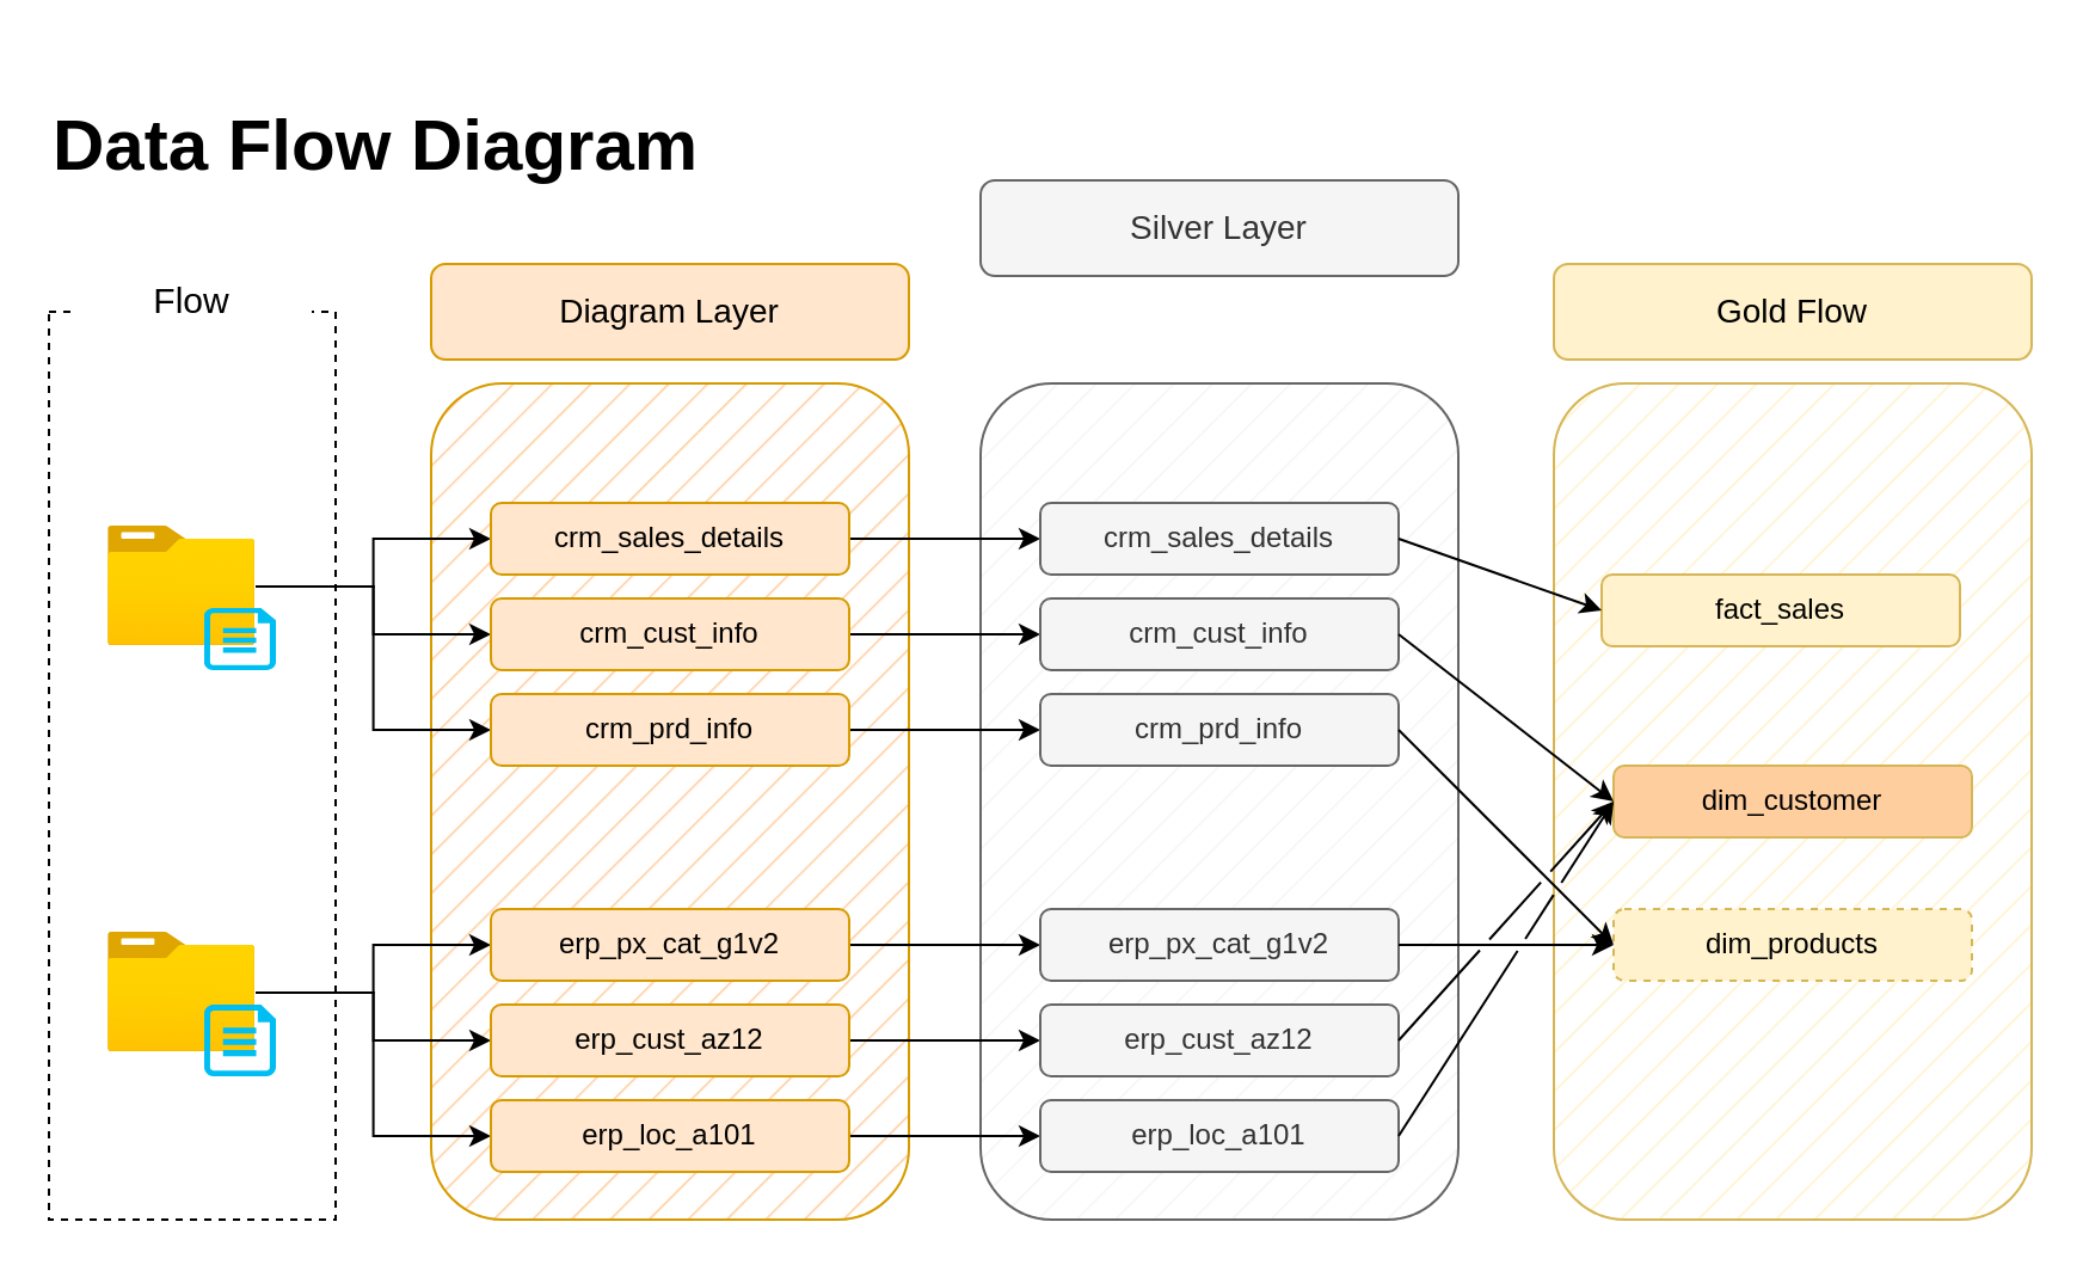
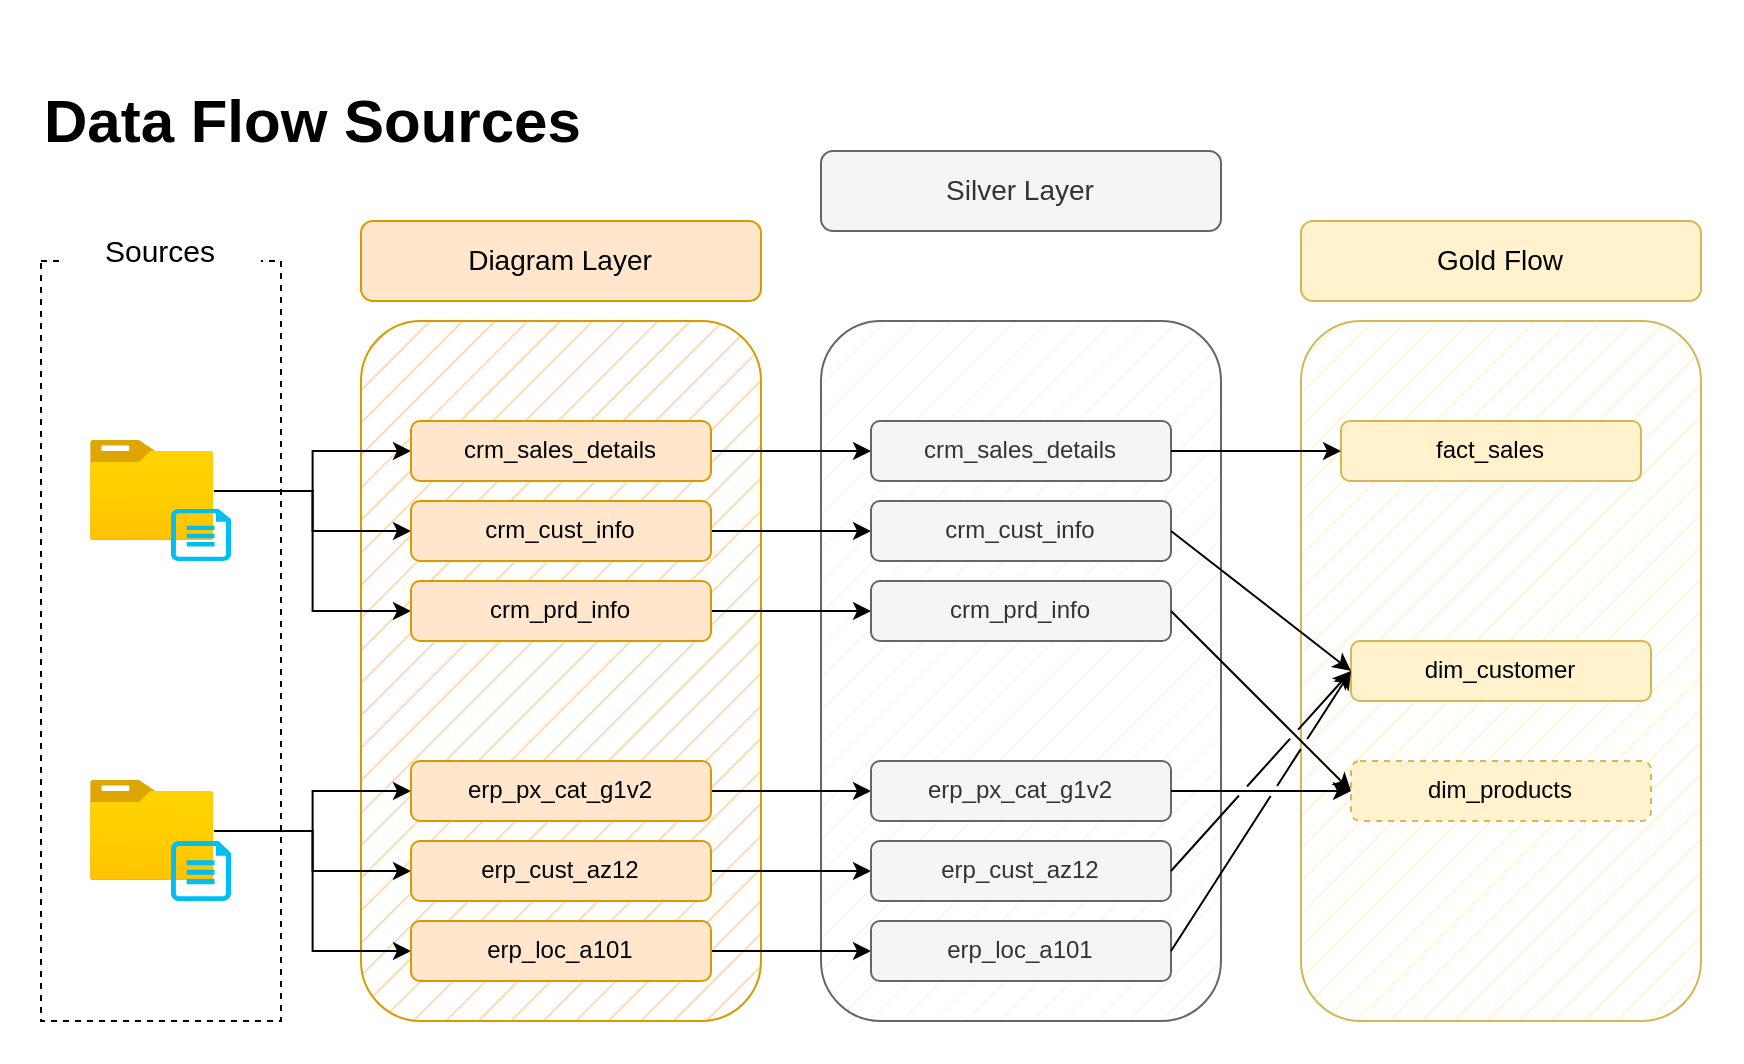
  <mxCell id="0" />
  <mxCell id="1" parent="0" />
  <mxCell id="2" value="" style="rounded=1;whiteSpace=wrap;html=1;fillColor=#f5f5f5;strokeColor=#666666;shadow=0;fillStyle=hatch;fontColor=#333333;" parent="1" vertex="1"><mxGeometry x="410" y="160" width="200" height="350" as="geometry" /></mxCell>
  <mxCell id="3" value="" style="rounded=1;whiteSpace=wrap;html=1;fillColor=#FFCE9F;strokeColor=#d79b00;shadow=0;gradientColor=none;fillStyle=hatch;" parent="1" vertex="1"><mxGeometry x="180" y="160" width="200" height="350" as="geometry" /></mxCell>
  <mxCell id="4" value="" style="rounded=0;whiteSpace=wrap;html=1;dashed=1;" parent="1" vertex="1"><mxGeometry x="20" y="130" width="120" height="380" as="geometry" /></mxCell>
- <mxCell id="5" value="&lt;font style=&quot;font-size: 15px;&quot;&gt;Flow&lt;/font&gt;" style="text;html=1;align=center;verticalAlign=middle;whiteSpace=wrap;rounded=0;fillColor=default;" parent="1" vertex="1"><mxGeometry x="30" y="110" width="100" height="30" as="geometry" /></mxCell>
+ <mxCell id="5" value="&lt;font style=&quot;font-size: 15px;&quot;&gt;Sources&lt;/font&gt;" style="text;html=1;align=center;verticalAlign=middle;whiteSpace=wrap;rounded=0;fillColor=default;" parent="1" vertex="1"><mxGeometry x="30" y="110" width="100" height="30" as="geometry" /></mxCell>
  <mxCell id="6" style="edgeStyle=orthogonalEdgeStyle;rounded=0;orthogonalLoop=1;jettySize=auto;html=1;entryX=0;entryY=0.5;entryDx=0;entryDy=0;" parent="1" source="9" target="18" edge="1"><mxGeometry relative="1" as="geometry" /></mxCell>
  <mxCell id="7" style="edgeStyle=orthogonalEdgeStyle;rounded=0;orthogonalLoop=1;jettySize=auto;html=1;entryX=0;entryY=0.5;entryDx=0;entryDy=0;" parent="1" source="9" target="20" edge="1"><mxGeometry relative="1" as="geometry" /></mxCell>
  <mxCell id="8" style="edgeStyle=orthogonalEdgeStyle;rounded=0;orthogonalLoop=1;jettySize=auto;html=1;entryX=0;entryY=0.5;entryDx=0;entryDy=0;" parent="1" source="9" target="22" edge="1"><mxGeometry relative="1" as="geometry" /></mxCell>
  <mxCell id="9" value="" style="image;aspect=fixed;html=1;points=[];align=center;fontSize=12;image=img/lib/azure2/general/Folder_Blank.svg;" parent="1" vertex="1"><mxGeometry x="45" y="220" width="61.62" height="50" as="geometry" /></mxCell>
  <mxCell id="10" value="" style="verticalLabelPosition=bottom;html=1;verticalAlign=top;align=center;strokeColor=none;fillColor=#00BEF2;shape=mxgraph.azure.cloud_services_configuration_file;pointerEvents=1;" parent="1" vertex="1"><mxGeometry x="85" y="254" width="30" height="26" as="geometry" /></mxCell>
  <mxCell id="11" style="edgeStyle=orthogonalEdgeStyle;rounded=0;orthogonalLoop=1;jettySize=auto;html=1;entryX=0;entryY=0.5;entryDx=0;entryDy=0;" parent="1" source="14" target="24" edge="1"><mxGeometry relative="1" as="geometry" /></mxCell>
  <mxCell id="12" style="edgeStyle=orthogonalEdgeStyle;rounded=0;orthogonalLoop=1;jettySize=auto;html=1;entryX=0;entryY=0.5;entryDx=0;entryDy=0;" parent="1" source="14" target="26" edge="1"><mxGeometry relative="1" as="geometry" /></mxCell>
  <mxCell id="13" style="edgeStyle=orthogonalEdgeStyle;rounded=0;orthogonalLoop=1;jettySize=auto;html=1;entryX=0;entryY=0.5;entryDx=0;entryDy=0;" parent="1" source="14" target="28" edge="1"><mxGeometry relative="1" as="geometry" /></mxCell>
  <mxCell id="14" value="" style="image;aspect=fixed;html=1;points=[];align=center;fontSize=12;image=img/lib/azure2/general/Folder_Blank.svg;" parent="1" vertex="1"><mxGeometry x="45" y="390" width="61.62" height="50" as="geometry" /></mxCell>
  <mxCell id="15" value="" style="verticalLabelPosition=bottom;html=1;verticalAlign=top;align=center;strokeColor=none;fillColor=#00BEF2;shape=mxgraph.azure.cloud_services_configuration_file;pointerEvents=1;" parent="1" vertex="1"><mxGeometry x="85" y="420" width="30" height="30" as="geometry" /></mxCell>
  <mxCell id="16" value="&lt;font style=&quot;font-size: 14px;&quot;&gt;Diagram Layer&lt;/font&gt;" style="rounded=1;whiteSpace=wrap;html=1;fillColor=#ffe6cc;strokeColor=#d79b00;" parent="1" vertex="1"><mxGeometry x="180" y="110" width="200" height="40" as="geometry" /></mxCell>
  <mxCell id="17" style="edgeStyle=orthogonalEdgeStyle;rounded=0;orthogonalLoop=1;jettySize=auto;html=1;entryX=0;entryY=0.5;entryDx=0;entryDy=0;" parent="1" source="18" target="30" edge="1"><mxGeometry relative="1" as="geometry" /></mxCell>
  <mxCell id="18" value="&lt;font&gt;crm_sales_details&lt;/font&gt;" style="rounded=1;whiteSpace=wrap;html=1;fillColor=#ffe6cc;strokeColor=#d79b00;" parent="1" vertex="1"><mxGeometry x="205" y="210" width="150" height="30" as="geometry" /></mxCell>
  <mxCell id="19" style="edgeStyle=orthogonalEdgeStyle;rounded=0;orthogonalLoop=1;jettySize=auto;html=1;entryX=0;entryY=0.5;entryDx=0;entryDy=0;" parent="1" source="20" target="31" edge="1"><mxGeometry relative="1" as="geometry" /></mxCell>
  <mxCell id="20" value="&lt;font&gt;crm_cust_info&lt;/font&gt;" style="rounded=1;whiteSpace=wrap;html=1;fillColor=#ffe6cc;strokeColor=#d79b00;" parent="1" vertex="1"><mxGeometry x="205" y="250" width="150" height="30" as="geometry" /></mxCell>
  <mxCell id="21" style="edgeStyle=orthogonalEdgeStyle;rounded=0;orthogonalLoop=1;jettySize=auto;html=1;entryX=0;entryY=0.5;entryDx=0;entryDy=0;" parent="1" source="22" target="32" edge="1"><mxGeometry relative="1" as="geometry" /></mxCell>
  <mxCell id="22" value="&lt;font&gt;crm_prd_info&lt;/font&gt;" style="rounded=1;whiteSpace=wrap;html=1;fillColor=#ffe6cc;strokeColor=#d79b00;" parent="1" vertex="1"><mxGeometry x="205" y="290" width="150" height="30" as="geometry" /></mxCell>
  <mxCell id="23" style="edgeStyle=orthogonalEdgeStyle;rounded=0;orthogonalLoop=1;jettySize=auto;html=1;entryX=0;entryY=0.5;entryDx=0;entryDy=0;" parent="1" source="24" target="33" edge="1"><mxGeometry relative="1" as="geometry" /></mxCell>
  <mxCell id="24" value="&lt;font&gt;erp_px_cat_g1v2&lt;/font&gt;" style="rounded=1;whiteSpace=wrap;html=1;fillColor=#ffe6cc;strokeColor=#d79b00;" parent="1" vertex="1"><mxGeometry x="205" y="380" width="150" height="30" as="geometry" /></mxCell>
  <mxCell id="25" style="edgeStyle=orthogonalEdgeStyle;rounded=0;orthogonalLoop=1;jettySize=auto;html=1;entryX=0;entryY=0.5;entryDx=0;entryDy=0;" parent="1" source="26" target="34" edge="1"><mxGeometry relative="1" as="geometry" /></mxCell>
  <mxCell id="26" value="erp_cust_az12" style="rounded=1;whiteSpace=wrap;html=1;fillColor=#ffe6cc;strokeColor=#d79b00;" parent="1" vertex="1"><mxGeometry x="205" y="420" width="150" height="30" as="geometry" /></mxCell>
  <mxCell id="27" style="edgeStyle=orthogonalEdgeStyle;rounded=0;orthogonalLoop=1;jettySize=auto;html=1;entryX=0;entryY=0.5;entryDx=0;entryDy=0;" parent="1" source="28" target="35" edge="1"><mxGeometry relative="1" as="geometry" /></mxCell>
  <mxCell id="28" value="&lt;font&gt;erp_loc_a101&lt;/font&gt;" style="rounded=1;whiteSpace=wrap;html=1;fillColor=#ffe6cc;strokeColor=#d79b00;" parent="1" vertex="1"><mxGeometry x="205" y="460" width="150" height="30" as="geometry" /></mxCell>
  <mxCell id="29" value="&lt;font style=&quot;font-size: 14px;&quot;&gt;Silver Layer&lt;/font&gt;" style="rounded=1;whiteSpace=wrap;html=1;fillColor=#f5f5f5;strokeColor=#666666;fontColor=#333333;" parent="1" vertex="1"><mxGeometry x="410" y="75" width="200" height="40" as="geometry" /></mxCell>
  <mxCell id="30" value="&lt;font&gt;crm_sales_details&lt;/font&gt;" style="rounded=1;whiteSpace=wrap;html=1;fillColor=#f5f5f5;strokeColor=#666666;fontColor=#333333;" parent="1" vertex="1"><mxGeometry x="435" y="210" width="150" height="30" as="geometry" /></mxCell>
  <mxCell id="31" value="&lt;font&gt;crm_cust_info&lt;/font&gt;" style="rounded=1;whiteSpace=wrap;html=1;fillColor=#f5f5f5;strokeColor=#666666;fontColor=#333333;" parent="1" vertex="1"><mxGeometry x="435" y="250" width="150" height="30" as="geometry" /></mxCell>
  <mxCell id="32" value="&lt;font&gt;crm_prd_info&lt;/font&gt;" style="rounded=1;whiteSpace=wrap;html=1;fillColor=#f5f5f5;strokeColor=#666666;fontColor=#333333;" parent="1" vertex="1"><mxGeometry x="435" y="290" width="150" height="30" as="geometry" /></mxCell>
  <mxCell id="33" value="&lt;font&gt;erp_px_cat_g1v2&lt;/font&gt;" style="rounded=1;whiteSpace=wrap;html=1;fillColor=#f5f5f5;strokeColor=#666666;fontColor=#333333;" parent="1" vertex="1"><mxGeometry x="435" y="380" width="150" height="30" as="geometry" /></mxCell>
  <mxCell id="34" value="erp_cust_az12" style="rounded=1;whiteSpace=wrap;html=1;fillColor=#f5f5f5;strokeColor=#666666;fontColor=#333333;" parent="1" vertex="1"><mxGeometry x="435" y="420" width="150" height="30" as="geometry" /></mxCell>
  <mxCell id="35" value="&lt;font&gt;erp_loc_a101&lt;/font&gt;" style="rounded=1;whiteSpace=wrap;html=1;fillColor=#f5f5f5;strokeColor=#666666;fontColor=#333333;" parent="1" vertex="1"><mxGeometry x="435" y="460" width="150" height="30" as="geometry" /></mxCell>
  <mxCell id="36" value="" style="rounded=1;whiteSpace=wrap;html=1;fillColor=#fff2cc;strokeColor=#d6b656;shadow=0;fillStyle=hatch;" vertex="1" parent="1"><mxGeometry x="650" y="160" width="200" height="350" as="geometry" /></mxCell>
  <mxCell id="37" value="&lt;font style=&quot;font-size: 14px;&quot;&gt;Gold Flow&lt;/font&gt;" style="rounded=1;whiteSpace=wrap;html=1;fillColor=#fff2cc;strokeColor=#d6b656;" vertex="1" parent="1"><mxGeometry x="650" y="110" width="200" height="40" as="geometry" /></mxCell>
- <mxCell id="38" value="dim_customer" style="rounded=1;whiteSpace=wrap;html=1;fillColor=#ffce9f;strokeColor=#d6b656;" vertex="1" parent="1"><mxGeometry x="675" y="320" width="150" height="30" as="geometry" /></mxCell>
+ <mxCell id="38" value="dim_customer" style="rounded=1;whiteSpace=wrap;html=1;fillColor=#fff2cc;strokeColor=#d6b656;" vertex="1" parent="1"><mxGeometry x="675" y="320" width="150" height="30" as="geometry" /></mxCell>
  <mxCell id="39" value="&lt;font&gt;dim_products&lt;/font&gt;" style="rounded=1;whiteSpace=wrap;html=1;fillColor=#fff2cc;strokeColor=#d6b656;dashed=1;" vertex="1" parent="1"><mxGeometry x="675" y="380" width="150" height="30" as="geometry" /></mxCell>
- <mxCell id="40" value="&lt;font&gt;fact_sales&lt;/font&gt;" style="rounded=1;whiteSpace=wrap;html=1;fillColor=#fff2cc;strokeColor=#d6b656;" vertex="1" parent="1"><mxGeometry x="670" y="240" width="150" height="30" as="geometry" /></mxCell>
+ <mxCell id="40" value="&lt;font&gt;fact_sales&lt;/font&gt;" style="rounded=1;whiteSpace=wrap;html=1;fillColor=#fff2cc;strokeColor=#d6b656;" vertex="1" parent="1"><mxGeometry x="670" y="210" width="150" height="30" as="geometry" /></mxCell>
  <mxCell id="41" value="" style="endArrow=classic;html=1;rounded=0;exitX=1;exitY=0.5;exitDx=0;exitDy=0;entryX=0;entryY=0.5;entryDx=0;entryDy=0;jumpStyle=gap;" edge="1" parent="1" source="31" target="38"><mxGeometry width="50" height="50" relative="1" as="geometry"><mxPoint x="620" y="340" as="sourcePoint" /><mxPoint x="670" y="290" as="targetPoint" /></mxGeometry></mxCell>
  <mxCell id="42" value="" style="endArrow=classic;html=1;rounded=0;exitX=1;exitY=0.5;exitDx=0;exitDy=0;entryX=0;entryY=0.5;entryDx=0;entryDy=0;" edge="1" parent="1" source="30" target="40"><mxGeometry width="50" height="50" relative="1" as="geometry"><mxPoint x="595" y="275" as="sourcePoint" /><mxPoint x="685" y="305" as="targetPoint" /></mxGeometry></mxCell>
  <mxCell id="43" value="" style="endArrow=classic;html=1;rounded=0;exitX=1;exitY=0.5;exitDx=0;exitDy=0;entryX=0;entryY=0.5;entryDx=0;entryDy=0;jumpStyle=gap;" edge="1" parent="1" source="32" target="39"><mxGeometry width="50" height="50" relative="1" as="geometry"><mxPoint x="595" y="235" as="sourcePoint" /><mxPoint x="685" y="385" as="targetPoint" /></mxGeometry></mxCell>
  <mxCell id="44" value="" style="endArrow=classic;html=1;rounded=0;exitX=1;exitY=0.5;exitDx=0;exitDy=0;entryX=0;entryY=0.5;entryDx=0;entryDy=0;jumpStyle=gap;" edge="1" parent="1" source="33" target="39"><mxGeometry width="50" height="50" relative="1" as="geometry"><mxPoint x="595" y="315" as="sourcePoint" /><mxPoint x="685" y="345" as="targetPoint" /></mxGeometry></mxCell>
  <mxCell id="45" value="" style="endArrow=classic;html=1;rounded=0;exitX=1;exitY=0.5;exitDx=0;exitDy=0;entryX=0;entryY=0.5;entryDx=0;entryDy=0;jumpStyle=gap;" edge="1" parent="1" source="34" target="38"><mxGeometry width="50" height="50" relative="1" as="geometry"><mxPoint x="595" y="405" as="sourcePoint" /><mxPoint x="685" y="345" as="targetPoint" /></mxGeometry></mxCell>
  <mxCell id="46" value="" style="endArrow=classic;html=1;rounded=0;exitX=1;exitY=0.5;exitDx=0;exitDy=0;entryX=0;entryY=0.5;entryDx=0;entryDy=0;jumpStyle=gap;" edge="1" parent="1" source="35" target="38"><mxGeometry width="50" height="50" relative="1" as="geometry"><mxPoint x="595" y="445" as="sourcePoint" /><mxPoint x="685" y="305" as="targetPoint" /></mxGeometry></mxCell>
- <mxCell id="47" value="&lt;font style=&quot;font-size: 30px;&quot;&gt;&lt;b style=&quot;&quot;&gt;Data Flow Diagram&lt;/b&gt;&lt;/font&gt;" style="text;html=1;align=left;verticalAlign=middle;whiteSpace=wrap;rounded=0;" vertex="1" parent="1"><mxGeometry x="20" y="20" width="330" height="80" as="geometry" /></mxCell>
+ <mxCell id="47" value="&lt;font style=&quot;font-size: 30px;&quot;&gt;&lt;b style=&quot;&quot;&gt;Data Flow Sources&lt;/b&gt;&lt;/font&gt;" style="text;html=1;align=left;verticalAlign=middle;whiteSpace=wrap;rounded=0;" vertex="1" parent="1"><mxGeometry x="20" y="20" width="330" height="80" as="geometry" /></mxCell>
